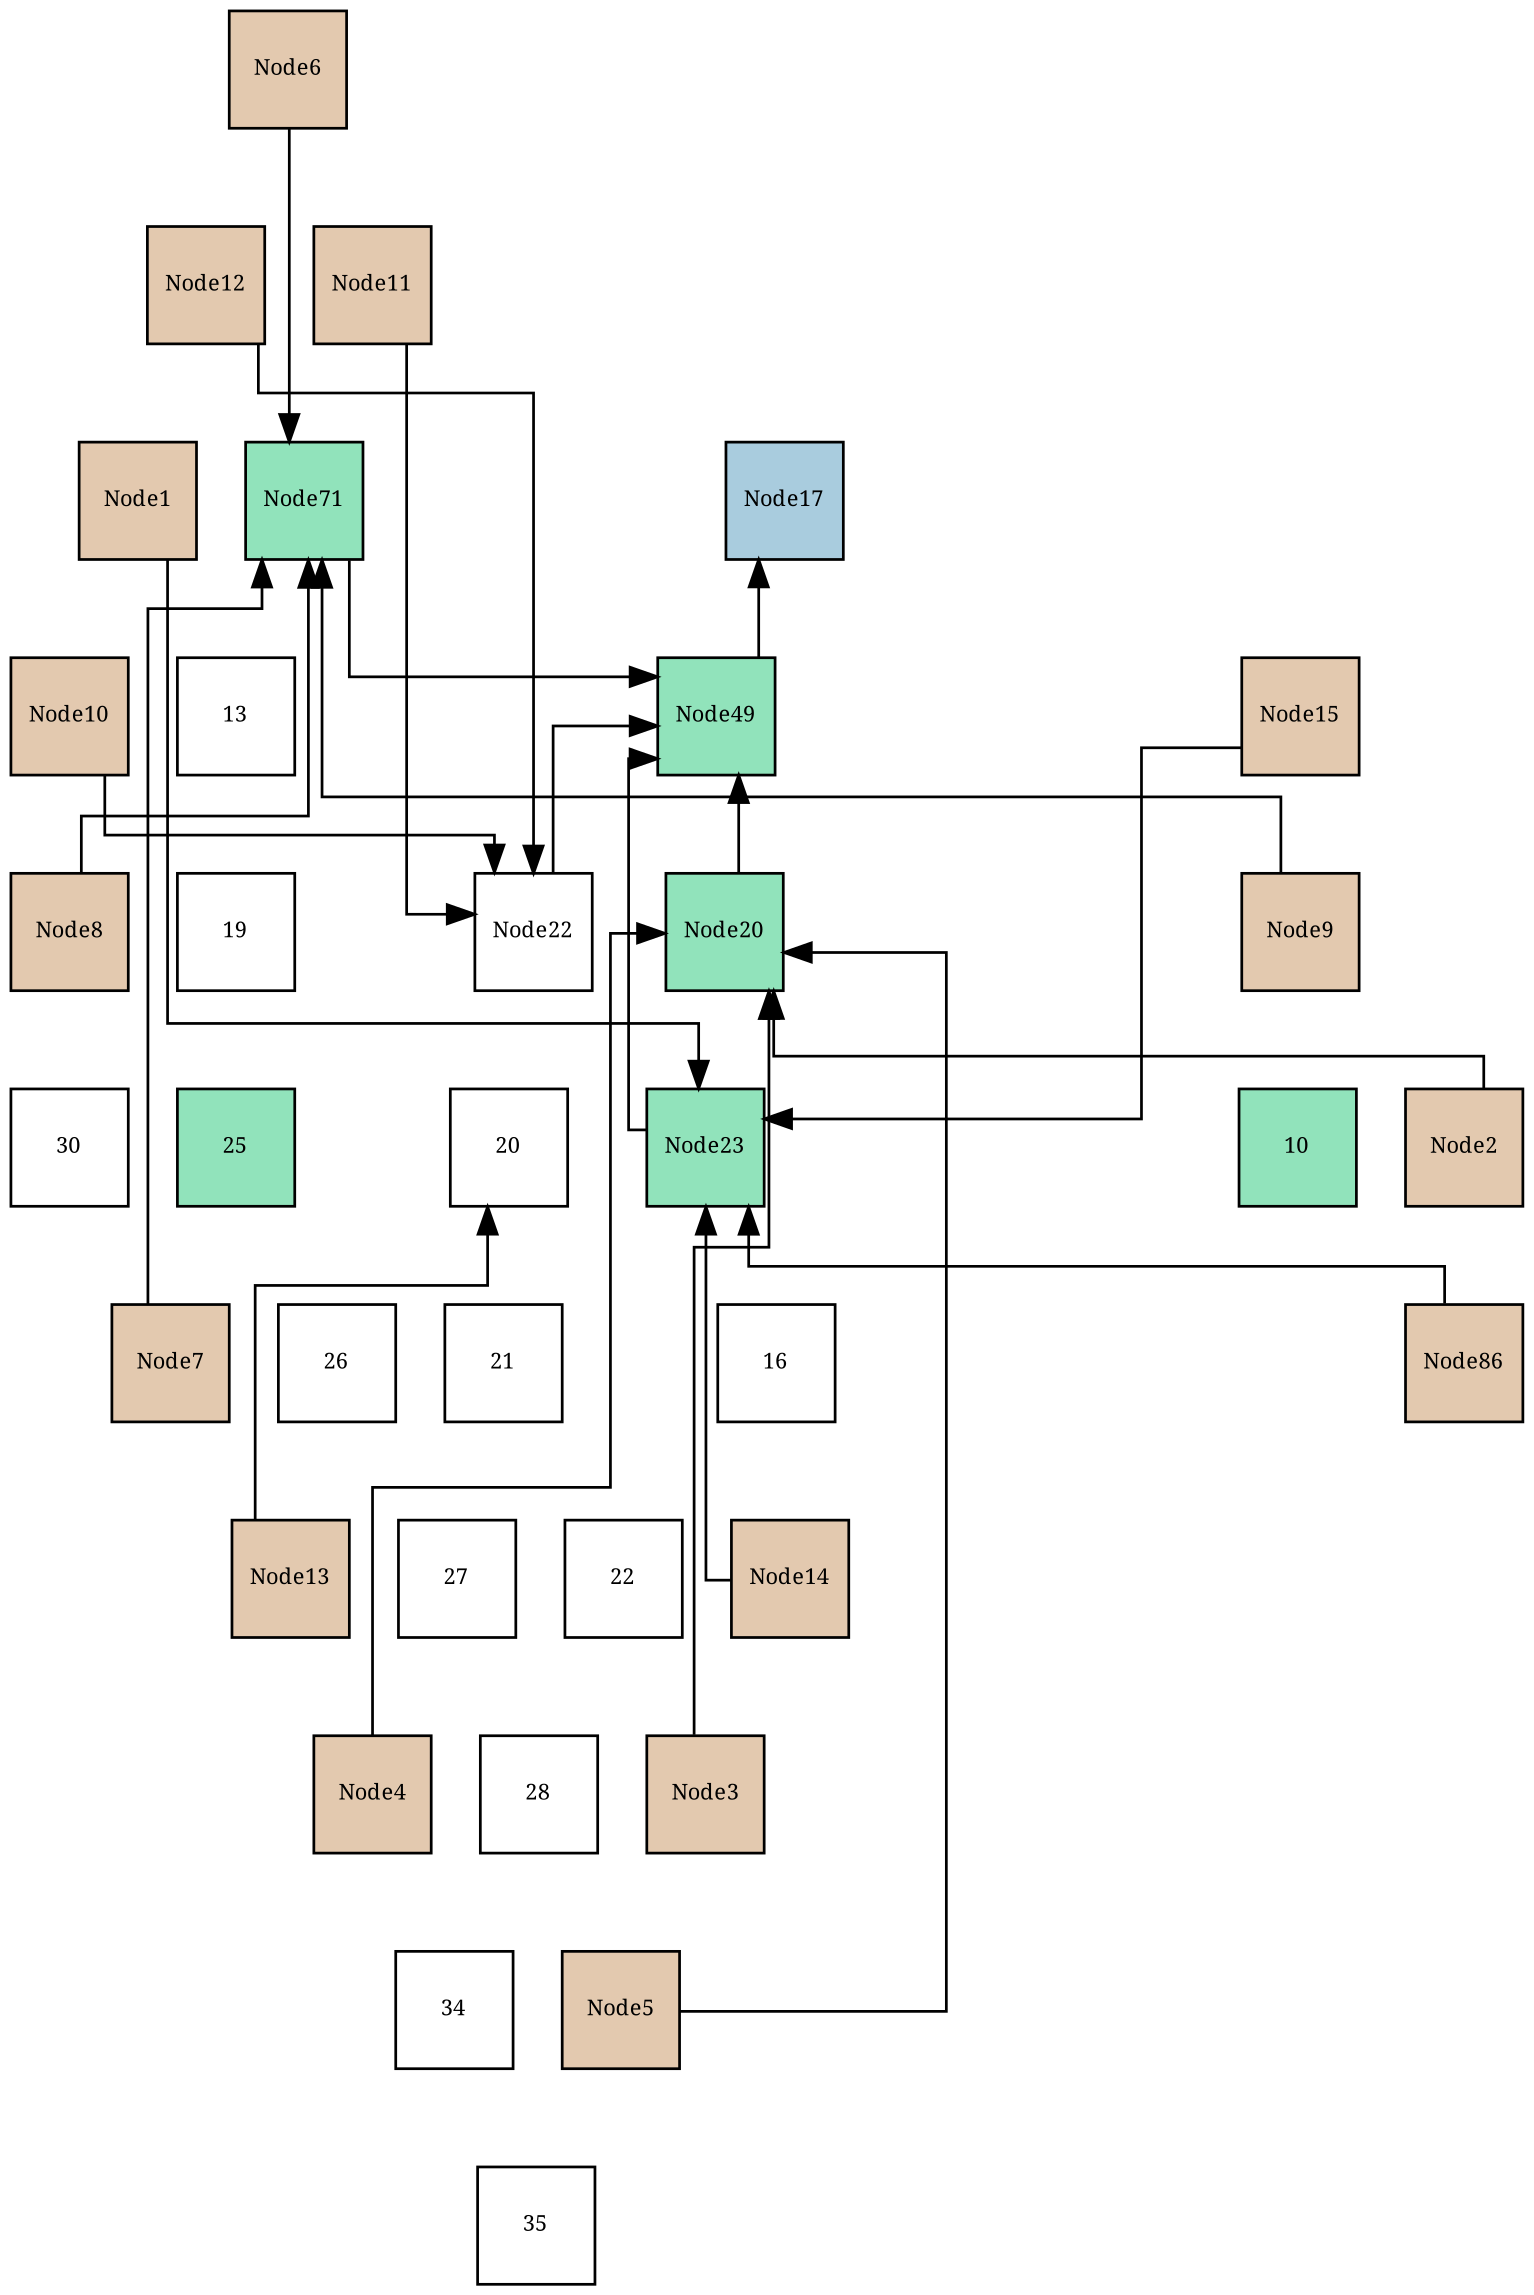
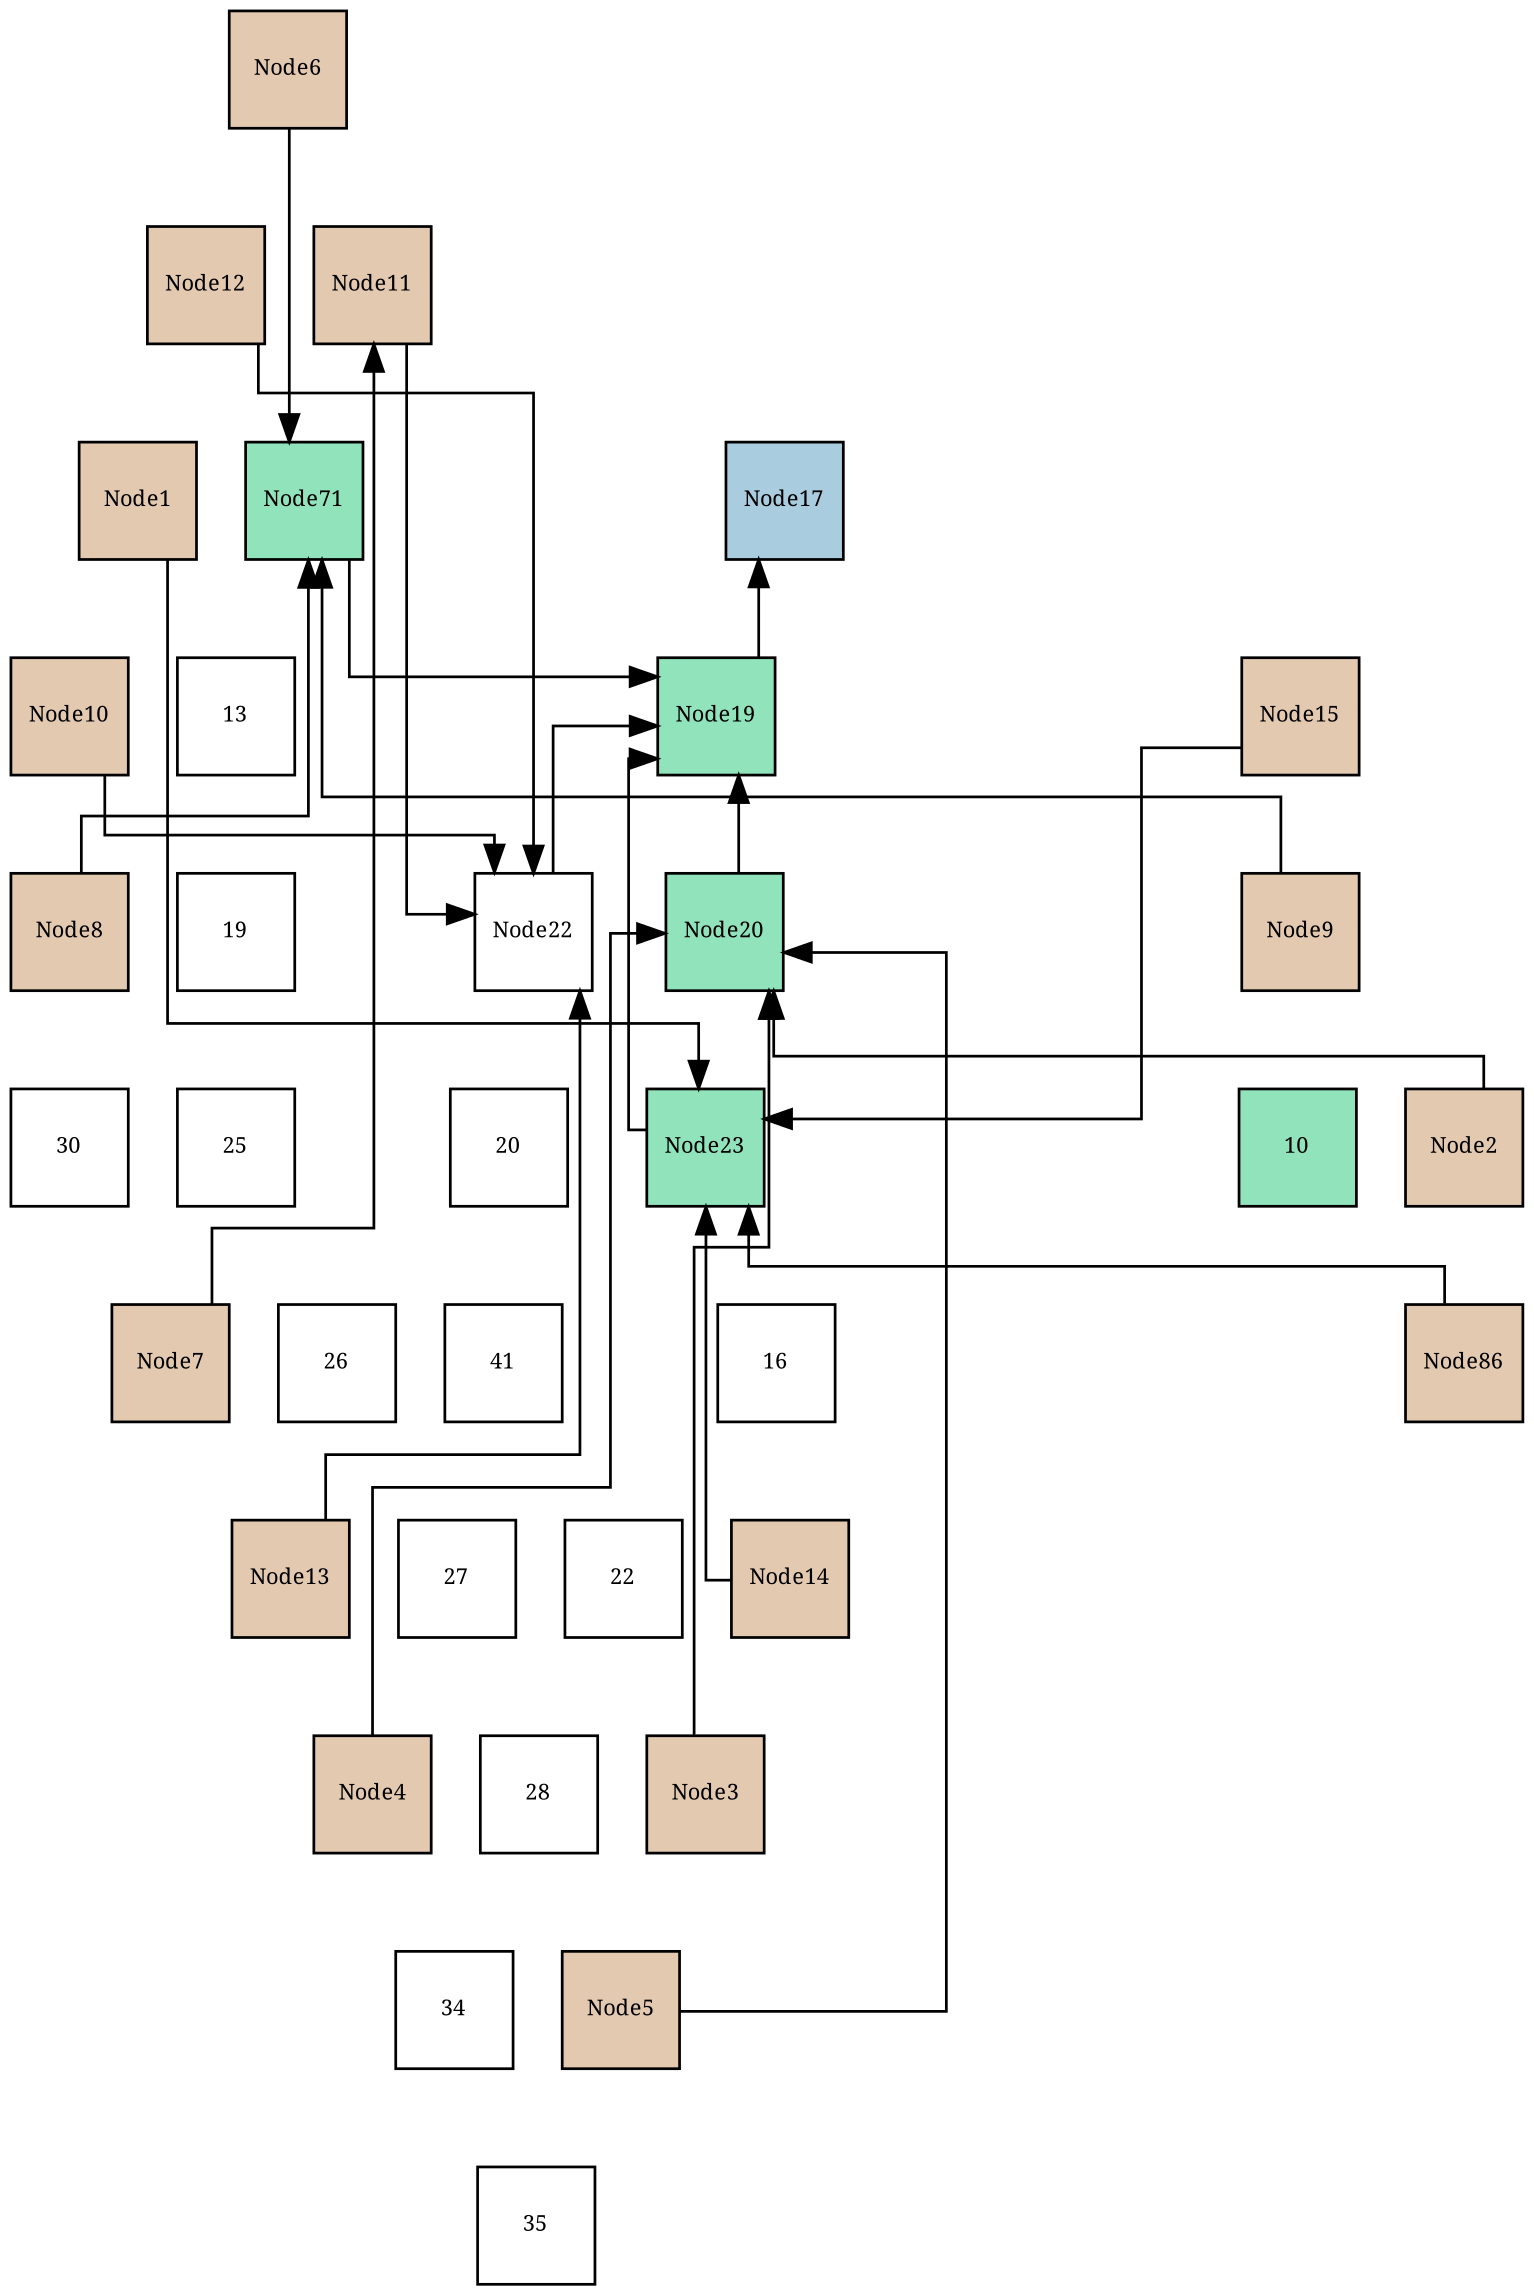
  digraph {
    fontname="Noto Serif"
    rank=same
    rankdir=TB
    splines=ortho
    node [fillcolor="#e3c9af" fixedsize=true fontname="Noto Serif" fontsize=8 shape=square style=filled]
    edge [constraint=true fontname="Noto Serif" style=invis]
    n1 [label=Node6 width=0.6]
    n2 [label=Node11 width=0.6]
    n3 [label=Node12 width=0.6]
    n4 [fillcolor="#91e3bb" label=Node71 width=0.6]
    n5 [fillcolor="#a9ccde" label=Node17 width=0.6]
    n6 [fillcolor="#ffffff" label=Node22 width=0.6]
    n7 [label=Node1 width=0.6]
-   n8 [fillcolor="#91e3bb" label=Node49 width=0.6]
+   n8 [fillcolor="#91e3bb" label=Node19 width=0.6]
    n9 [fillcolor="#ffffff" label=13 width=0.6]
    n10 [label=Node15 width=0.6]
    n11 [fillcolor="#91e3bb" label=Node23 width=0.6]
    n12 [fillcolor="#ffffff" label=20 width=0.6]
    n13 [label=Node9 width=0.6]
    n14 [fillcolor="#91e3bb" label=Node20 width=0.6]
    n15 [label=Node2 width=0.6]
    n16 [fillcolor="#91e3bb" label=10 width=0.6]
    n17 [fillcolor="#ffffff" label=16 width=0.6]
-   n18 [fillcolor="#ffffff" label=21 width=0.6]
+   n18 [fillcolor="#ffffff" label=41 width=0.6]
    n19 [label=Node86 width=0.6]
    n20 [label=Node14 width=0.6]
    n21 [label=Node10 width=0.6]
    n22 [fillcolor="#ffffff" label=19 width=0.6]
    n23 [fillcolor="#ffffff" label=22 width=0.6]
    n24 [label=Node3 width=0.6]
    n25 [label=Node8 width=0.6]
-   n26 [fillcolor="#91e3bb" label=25 width=0.6]
+   n26 [fillcolor="#ffffff" label=25 width=0.6]
    n27 [fillcolor="#ffffff" label=26 width=0.6]
    n28 [fillcolor="#ffffff" label=27 width=0.6]
    n29 [fillcolor="#ffffff" label=28 width=0.6]
    n30 [label=Node5 width=0.6]
    n31 [fillcolor="#ffffff" label=30 width=0.6]
    n32 [label=Node7 width=0.6]
    n33 [label=Node13 width=0.6]
    n34 [label=Node4 width=0.6]
    n35 [fillcolor="#ffffff" label=34 width=0.6]
    n36 [fillcolor="#ffffff" label=35 width=0.6]
    n1 -> n2
    n1 -> n3
    n1 -> n4 [constraint=false style=vis]
    n2 -> n4
    n2 -> n5
    n2 -> n6 [constraint=false style=vis]
    n3 -> n4
    n3 -> n6 [constraint=false style=vis]
    n3 -> n7
    n4 -> n8 [constraint=false style=vis]
    n4 -> n8
    n4 -> n9
    n5 -> n8
    n5 -> n10
    n6 -> n8 [constraint=false style=vis]
    n6 -> n11
    n6 -> n12
    n7 -> n9
    n7 -> n11 [constraint=false style=vis]
    n7 -> n21
    n8 -> n5 [constraint=false style=vis]
    n8 -> n6
    n8 -> n14
    n9 -> n6
    n9 -> n22
    n10 -> n11 [constraint=false style=vis]
    n10 -> n13
    n10 -> n14
    n11 -> n8 [constraint=false style=vis]
    n11 -> n17
    n11 -> n18
    n12 -> n18
    n12 -> n27
    n13 -> n4 [constraint=false style=vis]
    n13 -> n15
    n13 -> n16
    n14 -> n8 [constraint=false style=vis]
    n14 -> n11
    n14 -> n16
    n15 -> n14 [constraint=false style=vis]
    n15 -> n19
    n16 -> n17
    n16 -> n19
    n17 -> n20
    n17 -> n23
    n18 -> n23
    n18 -> n28
    n19 -> n11 [constraint=false style=vis]
    n19 -> n20
    n20 -> n11 [constraint=false style=vis]
    n20 -> n24
    n21 -> n6 [constraint=false style=vis]
    n21 -> n22
    n21 -> n25
    n22 -> n12
    n22 -> n26
    n23 -> n24
    n23 -> n29
    n24 -> n14 [constraint=false style=vis]
    n24 -> n30
    n25 -> n4 [constraint=false style=vis]
    n25 -> n26
    n25 -> n31
    n26 -> n27
    n26 -> n32
    n27 -> n28
    n27 -> n33
    n28 -> n29
    n28 -> n34
    n29 -> n30
    n29 -> n35
    n30 -> n14 [constraint=false style=vis]
    n30 -> n36
    n31 -> n32
-   n32 -> n4 [constraint=false style=vis]
+   n32 -> n2 [constraint=false style=vis]
    n32 -> n33
-   n33 -> n12 [constraint=false style=vis]
+   n33 -> n6 [constraint=false style=vis]
    n33 -> n34
    n34 -> n14 [constraint=false style=vis]
    n34 -> n35
    n35 -> n36
  }
